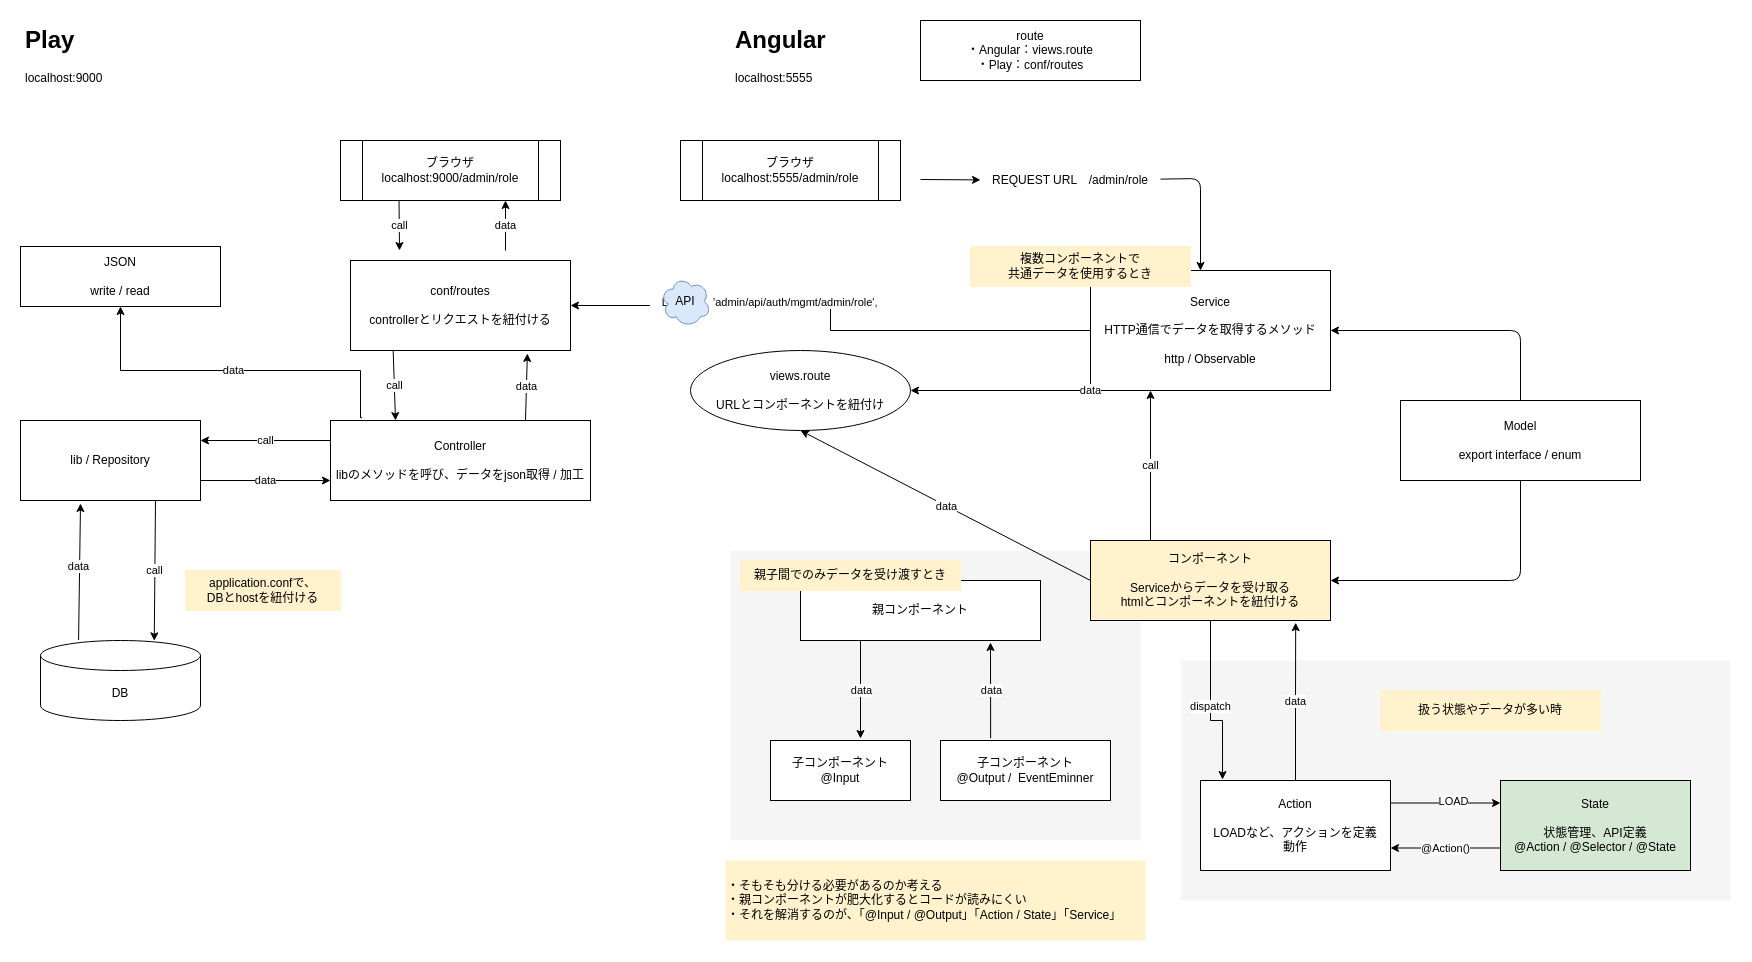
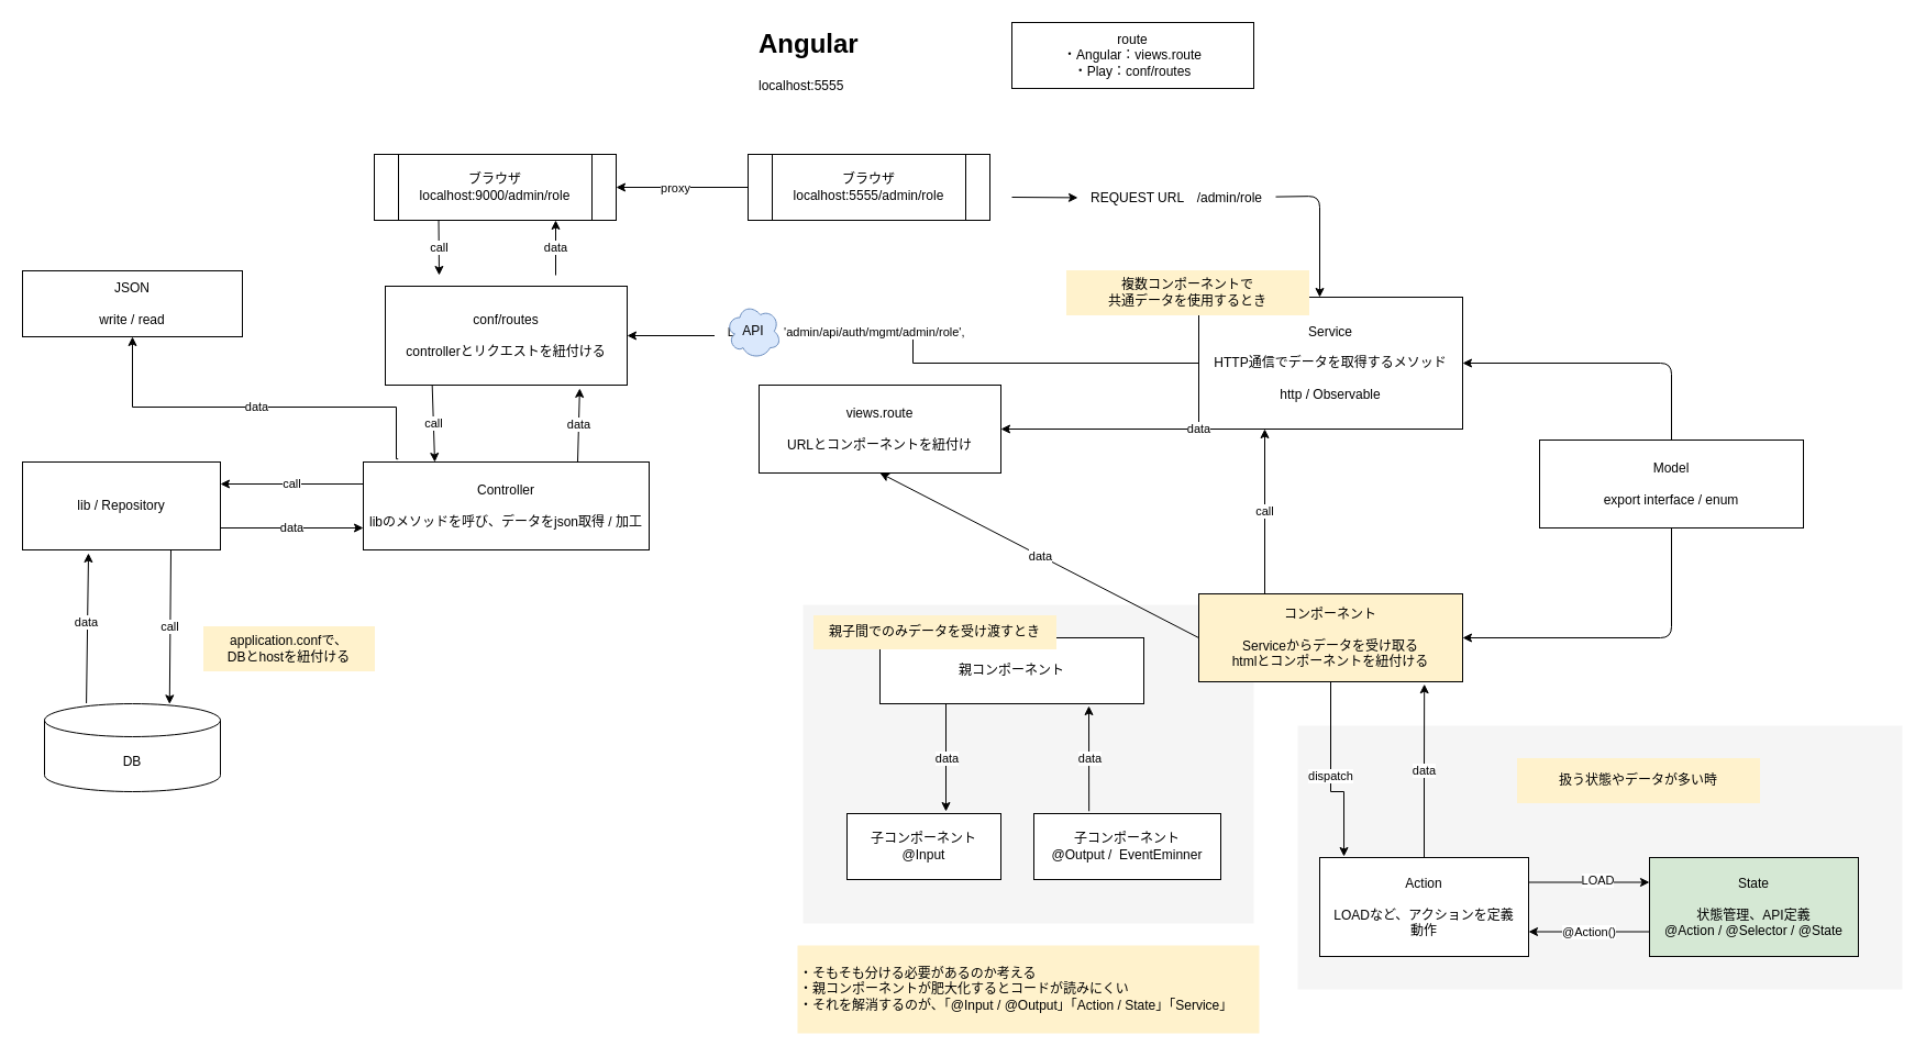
  <mxCell id="0" />
  <mxCell id="1" parent="0" />
  <mxCell id="2" value="" style="rounded=0;whiteSpace=wrap;html=1;fillColor=#f5f5f5;fontColor=#333333;strokeColor=none;" vertex="1" parent="1"><mxGeometry x="730" y="550" width="410" height="290" as="geometry" /></mxCell>
  <mxCell id="3" value="" style="rounded=0;whiteSpace=wrap;html=1;fillColor=#f5f5f5;fontColor=#333333;strokeColor=none;" vertex="1" parent="1"><mxGeometry x="1180" y="660" width="550" height="240" as="geometry" /></mxCell>
- <mxCell id="4" value="&lt;h1&gt;Play&lt;/h1&gt;&lt;p&gt;localhost:9000&lt;/p&gt;" style="text;html=1;strokeColor=none;fillColor=none;spacing=5;spacingTop=-20;whiteSpace=wrap;overflow=hidden;rounded=0;" parent="1" vertex="1"><mxGeometry x="20" y="20" width="190" height="70" as="geometry" /></mxCell>
- <mxCell id="5" value="&lt;h1&gt;Angular&lt;/h1&gt;&lt;p&gt;localhost:5555&lt;/p&gt;" style="text;html=1;strokeColor=none;fillColor=none;spacing=5;spacingTop=-20;whiteSpace=wrap;overflow=hidden;rounded=0;" parent="1" vertex="1"><mxGeometry x="730" y="20" width="190" height="70" as="geometry" /></mxCell>
+ <mxCell id="5" value="&lt;h1&gt;Angular&lt;/h1&gt;&lt;p&gt;localhost:5555&lt;/p&gt;" style="text;html=1;strokeColor=none;fillColor=none;spacing=5;spacingTop=-20;whiteSpace=wrap;overflow=hidden;rounded=0;" parent="1" vertex="1"><mxGeometry x="685" y="20" width="190" height="70" as="geometry" /></mxCell>
  <mxCell id="6" value="ブラウザ&lt;br&gt;localhost:5555/admin/role" style="shape=process;whiteSpace=wrap;html=1;backgroundOutline=1;" parent="1" vertex="1"><mxGeometry x="680" y="140" width="220" height="60" as="geometry" /></mxCell>
  <mxCell id="7" value="" style="endArrow=classic;html=1;" parent="1" source="16" edge="1"><mxGeometry width="50" height="50" relative="1" as="geometry"><mxPoint x="920" y="178" as="sourcePoint" /><mxPoint x="1200" y="270" as="targetPoint" /><Array as="points"><mxPoint x="1200" y="178" /></Array></mxGeometry></mxCell>
  <mxCell id="8" value="dispatch" style="edgeStyle=orthogonalEdgeStyle;rounded=0;orthogonalLoop=1;jettySize=auto;html=1;exitX=0.5;exitY=1;exitDx=0;exitDy=0;entryX=0.116;entryY=-0.011;entryDx=0;entryDy=0;entryPerimeter=0;" edge="1" parent="1" source="9" target="38"><mxGeometry relative="1" as="geometry"><mxPoint x="1270" y="770" as="targetPoint" /><Array as="points"><mxPoint x="1210" y="720" /><mxPoint x="1222" y="720" /></Array></mxGeometry></mxCell>
  <mxCell id="9" value="コンポーネント&lt;br&gt;&lt;br&gt;Serviceからデータを受け取る&lt;br&gt;htmlとコンポーネントを紐付ける" style="rounded=0;whiteSpace=wrap;html=1;fillColor=#fff2cc;" parent="1" vertex="1"><mxGeometry x="1090" y="540" width="240" height="80" as="geometry" /></mxCell>
  <mxCell id="10" value="Model&lt;br&gt;&lt;br&gt;export interface / enum" style="rounded=0;whiteSpace=wrap;html=1;" parent="1" vertex="1"><mxGeometry x="1400" y="400" width="240" height="80" as="geometry" /></mxCell>
  <mxCell id="11" style="edgeStyle=orthogonalEdgeStyle;rounded=0;orthogonalLoop=1;jettySize=auto;html=1;exitX=0;exitY=0.5;exitDx=0;exitDy=0;entryX=1;entryY=0.5;entryDx=0;entryDy=0;" edge="1" parent="1" source="13" target="42"><mxGeometry relative="1" as="geometry"><mxPoint x="560" y="510" as="targetPoint" /></mxGeometry></mxCell>
  <mxCell id="12" value="&lt;div&gt;&amp;nbsp; &amp;nbsp; LOAD:&amp;nbsp; &amp;nbsp; &amp;nbsp; 'admin/api/auth/mgmt/admin/role',&lt;/div&gt;" style="edgeLabel;html=1;align=center;verticalAlign=middle;resizable=0;points=[];fillColor=#D4E1F5;strokeColor=#99CCFF;shadow=1;labelBackgroundColor=#FFFFFF;" vertex="1" connectable="0" parent="11"><mxGeometry x="0.295" y="-4" relative="1" as="geometry"><mxPoint as="offset" /></mxGeometry></mxCell>
  <mxCell id="13" value="Service&lt;br&gt;&lt;br&gt;HTTP通信でデータを取得するメソッド&lt;br&gt;&lt;br&gt;http / Observable" style="rounded=0;whiteSpace=wrap;html=1;" parent="1" vertex="1"><mxGeometry x="1090" y="270" width="240" height="120" as="geometry" /></mxCell>
  <mxCell id="14" value="call" style="endArrow=classic;html=1;entryX=0.25;entryY=1;entryDx=0;entryDy=0;" parent="1" target="13" edge="1"><mxGeometry relative="1" as="geometry"><mxPoint x="1150" y="540" as="sourcePoint" /><mxPoint x="990" y="560" as="targetPoint" /></mxGeometry></mxCell>
  <mxCell id="15" value="data" style="endArrow=classic;html=1;exitX=0.75;exitY=1;exitDx=0;exitDy=0;" parent="1" source="13" target="54" edge="1"><mxGeometry relative="1" as="geometry"><mxPoint x="990" y="600" as="sourcePoint" /><mxPoint x="1230" y="500" as="targetPoint" /></mxGeometry></mxCell>
  <mxCell id="16" value="REQUEST URL　/admin/role" style="text;html=1;strokeColor=none;fillColor=none;align=center;verticalAlign=middle;whiteSpace=wrap;rounded=0;" parent="1" vertex="1"><mxGeometry x="980" y="160" width="180" height="40" as="geometry" /></mxCell>
  <mxCell id="17" value="" style="endArrow=classic;html=1;" parent="1" target="16" edge="1"><mxGeometry width="50" height="50" relative="1" as="geometry"><mxPoint x="920" y="179" as="sourcePoint" /><mxPoint x="1200" y="270" as="targetPoint" /><Array as="points" /></mxGeometry></mxCell>
  <mxCell id="18" value="call" style="edgeStyle=none;rounded=0;orthogonalLoop=1;jettySize=auto;html=1;exitX=0;exitY=0.25;exitDx=0;exitDy=0;entryX=1;entryY=0.25;entryDx=0;entryDy=0;" parent="1" source="21" target="48" edge="1"><mxGeometry relative="1" as="geometry" /></mxCell>
  <mxCell id="19" value="data" style="edgeStyle=none;rounded=0;orthogonalLoop=1;jettySize=auto;html=1;exitX=0.75;exitY=0;exitDx=0;exitDy=0;entryX=0.804;entryY=1.033;entryDx=0;entryDy=0;entryPerimeter=0;" parent="1" source="21" target="42" edge="1"><mxGeometry relative="1" as="geometry"><mxPoint x="524" y="380" as="targetPoint" /></mxGeometry></mxCell>
  <mxCell id="20" value="data" style="edgeStyle=orthogonalEdgeStyle;rounded=0;orthogonalLoop=1;jettySize=auto;html=1;entryX=0.5;entryY=1;entryDx=0;entryDy=0;exitX=0.122;exitY=-0.035;exitDx=0;exitDy=0;exitPerimeter=0;" parent="1" source="21" target="57" edge="1"><mxGeometry relative="1" as="geometry"><mxPoint x="360" y="410" as="sourcePoint" /><Array as="points"><mxPoint x="360" y="417" /><mxPoint x="360" y="370" /><mxPoint x="120" y="370" /></Array></mxGeometry></mxCell>
  <mxCell id="21" value="Controller&lt;br&gt;&lt;br&gt;libのメソッドを呼び、データをjson取得 / 加工" style="rounded=0;whiteSpace=wrap;html=1;" parent="1" vertex="1"><mxGeometry x="330" y="420" width="260" height="80" as="geometry" /></mxCell>
  <mxCell id="22" value="" style="endArrow=classic;html=1;entryX=1;entryY=0.5;entryDx=0;entryDy=0;exitX=0.5;exitY=0;exitDx=0;exitDy=0;" parent="1" source="10" target="13" edge="1"><mxGeometry width="50" height="50" relative="1" as="geometry"><mxPoint x="1440" y="340" as="sourcePoint" /><mxPoint x="1490" y="290" as="targetPoint" /><Array as="points"><mxPoint x="1520" y="330" /></Array></mxGeometry></mxCell>
  <mxCell id="23" value="" style="endArrow=classic;html=1;entryX=1;entryY=0.5;entryDx=0;entryDy=0;exitX=0.5;exitY=1;exitDx=0;exitDy=0;" parent="1" source="10" target="9" edge="1"><mxGeometry width="50" height="50" relative="1" as="geometry"><mxPoint x="1480" y="670" as="sourcePoint" /><mxPoint x="1530" y="620" as="targetPoint" /><Array as="points"><mxPoint x="1520" y="580" /></Array></mxGeometry></mxCell>
  <mxCell id="24" value="親コンポーネント" style="rounded=0;whiteSpace=wrap;html=1;" parent="1" vertex="1"><mxGeometry x="800" y="580" width="240" height="60" as="geometry" /></mxCell>
  <mxCell id="25" value="子コンポーネント&lt;br&gt;@Input" style="rounded=0;whiteSpace=wrap;html=1;" parent="1" vertex="1"><mxGeometry x="770" y="740" width="140" height="60" as="geometry" /></mxCell>
  <mxCell id="26" value="子コンポーネント&lt;br&gt;@Output /&amp;nbsp; EventEminner" style="rounded=0;whiteSpace=wrap;html=1;" parent="1" vertex="1"><mxGeometry x="940" y="740" width="170" height="60" as="geometry" /></mxCell>
  <mxCell id="27" value="" style="endArrow=classic;html=1;exitX=0.25;exitY=1;exitDx=0;exitDy=0;" parent="1" source="24" edge="1"><mxGeometry relative="1" as="geometry"><mxPoint x="740" y="660" as="sourcePoint" /><mxPoint x="860" y="738" as="targetPoint" /></mxGeometry></mxCell>
  <mxCell id="28" value="data" style="edgeLabel;resizable=0;html=1;align=center;verticalAlign=middle;" parent="27" connectable="0" vertex="1"><mxGeometry relative="1" as="geometry" /></mxCell>
  <mxCell id="29" value="" style="endArrow=classic;html=1;exitX=0.295;exitY=-0.037;exitDx=0;exitDy=0;exitPerimeter=0;" parent="1" source="26" edge="1"><mxGeometry relative="1" as="geometry"><mxPoint x="980" y="670" as="sourcePoint" /><mxPoint x="990" y="642" as="targetPoint" /></mxGeometry></mxCell>
  <mxCell id="30" value="data" style="edgeLabel;resizable=0;html=1;align=center;verticalAlign=middle;" parent="29" connectable="0" vertex="1"><mxGeometry relative="1" as="geometry" /></mxCell>
  <mxCell id="31" value="親子間でのみデータを受け渡すとき" style="text;html=1;strokeColor=#FFF2CC;fillColor=#FFF2CC;align=center;verticalAlign=middle;whiteSpace=wrap;rounded=0;" parent="1" vertex="1"><mxGeometry x="740" y="560" width="220" height="30" as="geometry" /></mxCell>
  <mxCell id="32" value="複数コンポーネントで&lt;br&gt;共通データを使用するとき" style="text;html=1;strokeColor=#FFF2CC;fillColor=#FFF2CC;align=center;verticalAlign=middle;whiteSpace=wrap;rounded=0;" parent="1" vertex="1"><mxGeometry x="970" y="246" width="220" height="40" as="geometry" /></mxCell>
  <mxCell id="33" value="@Action()" style="edgeStyle=orthogonalEdgeStyle;rounded=0;orthogonalLoop=1;jettySize=auto;html=1;exitX=0;exitY=0.75;exitDx=0;exitDy=0;entryX=1;entryY=0.75;entryDx=0;entryDy=0;" edge="1" parent="1" source="34" target="38"><mxGeometry relative="1" as="geometry" /></mxCell>
  <mxCell id="34" value="State&lt;br&gt;&lt;br&gt;状態管理、API定義&lt;br&gt;@Action / @Selector / @State&lt;br&gt;" style="rounded=0;whiteSpace=wrap;html=1;fillColor=#d5e8d4;" parent="1" vertex="1"><mxGeometry x="1500" y="780" width="190" height="90" as="geometry" /></mxCell>
  <mxCell id="35" value="data" style="edgeStyle=orthogonalEdgeStyle;rounded=0;orthogonalLoop=1;jettySize=auto;html=1;exitX=0.5;exitY=0;exitDx=0;exitDy=0;entryX=0.855;entryY=1.027;entryDx=0;entryDy=0;entryPerimeter=0;" edge="1" parent="1" source="38" target="9"><mxGeometry relative="1" as="geometry" /></mxCell>
  <mxCell id="36" style="edgeStyle=orthogonalEdgeStyle;rounded=0;orthogonalLoop=1;jettySize=auto;html=1;exitX=1;exitY=0.25;exitDx=0;exitDy=0;entryX=0;entryY=0.25;entryDx=0;entryDy=0;" edge="1" parent="1" source="38" target="34"><mxGeometry relative="1" as="geometry" /></mxCell>
  <mxCell id="37" value="LOAD" style="edgeLabel;html=1;align=center;verticalAlign=middle;resizable=0;points=[];" vertex="1" connectable="0" parent="36"><mxGeometry x="0.122" y="2" relative="1" as="geometry"><mxPoint as="offset" /></mxGeometry></mxCell>
  <mxCell id="38" value="Action&lt;br&gt;&lt;br&gt;LOADなど、アクションを定義&lt;br&gt;動作" style="rounded=0;whiteSpace=wrap;html=1;" parent="1" vertex="1"><mxGeometry x="1200" y="780" width="190" height="90" as="geometry" /></mxCell>
  <mxCell id="39" value="扱う状態やデータが多い時" style="text;html=1;strokeColor=#FFF2CC;fillColor=#FFF2CC;align=center;verticalAlign=middle;whiteSpace=wrap;rounded=0;" parent="1" vertex="1"><mxGeometry x="1380" y="690" width="220" height="40" as="geometry" /></mxCell>
  <mxCell id="40" value="data" style="edgeStyle=none;rounded=0;orthogonalLoop=1;jettySize=auto;html=1;entryX=0.75;entryY=1;entryDx=0;entryDy=0;" parent="1" target="43" edge="1"><mxGeometry relative="1" as="geometry"><mxPoint x="505" y="250" as="sourcePoint" /></mxGeometry></mxCell>
  <mxCell id="41" value="call" style="edgeStyle=none;rounded=0;orthogonalLoop=1;jettySize=auto;html=1;entryX=0.25;entryY=0;entryDx=0;entryDy=0;exitX=0.194;exitY=1.003;exitDx=0;exitDy=0;exitPerimeter=0;" parent="1" source="42" target="21" edge="1"><mxGeometry relative="1" as="geometry"><mxPoint x="395" y="370" as="sourcePoint" /></mxGeometry></mxCell>
  <mxCell id="42" value="conf/routes&lt;br&gt;&lt;br&gt;controllerとリクエストを紐付ける" style="rounded=0;whiteSpace=wrap;html=1;" parent="1" vertex="1"><mxGeometry x="350" y="260" width="220" height="90" as="geometry" /></mxCell>
  <mxCell id="43" value="ブラウザ&lt;br&gt;localhost:9000/admin/role" style="shape=process;whiteSpace=wrap;html=1;backgroundOutline=1;" parent="1" vertex="1"><mxGeometry x="340" y="140" width="220" height="60" as="geometry" /></mxCell>
  <mxCell id="44" value="call" style="endArrow=classic;html=1;exitX=0.266;exitY=1.002;exitDx=0;exitDy=0;exitPerimeter=0;" parent="1" source="43" edge="1"><mxGeometry width="50" height="50" relative="1" as="geometry"><mxPoint x="350" y="300" as="sourcePoint" /><mxPoint x="399" y="250" as="targetPoint" /></mxGeometry></mxCell>
  <mxCell id="45" value="data" style="edgeStyle=none;rounded=0;orthogonalLoop=1;jettySize=auto;html=1;exitX=1;exitY=0.75;exitDx=0;exitDy=0;entryX=0;entryY=0.75;entryDx=0;entryDy=0;" parent="1" source="48" target="21" edge="1"><mxGeometry relative="1" as="geometry" /></mxCell>
  <mxCell id="46" style="edgeStyle=none;rounded=0;orthogonalLoop=1;jettySize=auto;html=1;exitX=0.75;exitY=1;exitDx=0;exitDy=0;entryX=0.711;entryY=0.004;entryDx=0;entryDy=0;entryPerimeter=0;" parent="1" source="48" target="51" edge="1"><mxGeometry relative="1" as="geometry" /></mxCell>
  <mxCell id="47" value="call" style="edgeLabel;html=1;align=center;verticalAlign=middle;resizable=0;points=[];" parent="46" vertex="1" connectable="0"><mxGeometry x="0.002" y="-1" relative="1" as="geometry"><mxPoint as="offset" /></mxGeometry></mxCell>
  <mxCell id="48" value="lib / Repository" style="rounded=0;whiteSpace=wrap;html=1;" parent="1" vertex="1"><mxGeometry x="20" y="420" width="180" height="80" as="geometry" /></mxCell>
  <mxCell id="49" style="edgeStyle=none;rounded=0;orthogonalLoop=1;jettySize=auto;html=1;exitX=0.238;exitY=-0.006;exitDx=0;exitDy=0;exitPerimeter=0;" parent="1" source="51" edge="1"><mxGeometry relative="1" as="geometry"><mxPoint x="80" y="503" as="targetPoint" /></mxGeometry></mxCell>
  <mxCell id="50" value="data" style="edgeLabel;html=1;align=center;verticalAlign=middle;resizable=0;points=[];" parent="49" vertex="1" connectable="0"><mxGeometry x="0.086" y="2" relative="1" as="geometry"><mxPoint as="offset" /></mxGeometry></mxCell>
  <mxCell id="51" value="DB" style="shape=cylinder3;whiteSpace=wrap;html=1;boundedLbl=1;backgroundOutline=1;size=15;rounded=0;" parent="1" vertex="1"><mxGeometry x="40" y="640" width="160" height="80" as="geometry" /></mxCell>
  <mxCell id="52" value="application.confで、&lt;br&gt;DBとhostを紐付ける" style="text;html=1;strokeColor=#FFF2CC;align=center;verticalAlign=middle;whiteSpace=wrap;rounded=0;fillColor=#FFF2CC;" parent="1" vertex="1"><mxGeometry x="185" y="570" width="155" height="40" as="geometry" /></mxCell>
  <mxCell id="53" value="API" style="ellipse;shape=cloud;whiteSpace=wrap;html=1;rounded=0;strokeColor=#6c8ebf;fillColor=#dae8fc;" parent="1" vertex="1"><mxGeometry x="660" y="276" width="50" height="50" as="geometry" /></mxCell>
- <mxCell id="54" value="views.route&lt;br&gt;&lt;br&gt;URLとコンポーネントを紐付け" style="ellipse;whiteSpace=wrap;html=1;" parent="1" vertex="1"><mxGeometry x="690" y="350" width="220" height="80" as="geometry" /></mxCell>
+ <mxCell id="54" value="views.route&lt;br&gt;&lt;br&gt;URLとコンポーネントを紐付け" style="rounded=0;whiteSpace=wrap;html=1;" parent="1" vertex="1"><mxGeometry x="690" y="350" width="220" height="80" as="geometry" /></mxCell>
  <mxCell id="55" value="" style="endArrow=classic;html=1;exitX=0;exitY=0.5;exitDx=0;exitDy=0;entryX=0.5;entryY=1;entryDx=0;entryDy=0;" parent="1" source="9" target="54" edge="1"><mxGeometry relative="1" as="geometry"><mxPoint x="1090" y="580" as="sourcePoint" /><mxPoint x="790" y="200" as="targetPoint" /></mxGeometry></mxCell>
  <mxCell id="56" value="data" style="edgeLabel;resizable=0;html=1;align=center;verticalAlign=middle;" parent="55" connectable="0" vertex="1"><mxGeometry relative="1" as="geometry" /></mxCell>
  <mxCell id="57" value="JSON&lt;br&gt;&lt;br&gt;write / read" style="rounded=0;whiteSpace=wrap;html=1;" parent="1" vertex="1"><mxGeometry x="20" y="246" width="200" height="60" as="geometry" /></mxCell>
  <mxCell id="58" value="route&lt;br&gt;・Angular：views.route&lt;br&gt;・Play：conf/routes" style="rounded=0;whiteSpace=wrap;html=1;" vertex="1" parent="1"><mxGeometry x="920" y="20" width="220" height="60" as="geometry" /></mxCell>
+ <mxCell id="59" value="" style="endArrow=classic;html=1;exitX=0;exitY=0.5;exitDx=0;exitDy=0;entryX=1;entryY=0.5;entryDx=0;entryDy=0;" edge="1" parent="1" source="6" target="43"><mxGeometry width="50" height="50" relative="1" as="geometry"><mxPoint x="590" y="140" as="sourcePoint" /><mxPoint x="640" y="90" as="targetPoint" /></mxGeometry></mxCell>
+ <mxCell id="60" value="proxy" style="edgeLabel;html=1;align=center;verticalAlign=middle;resizable=0;points=[];" vertex="1" connectable="0" parent="59"><mxGeometry x="0.117" relative="1" as="geometry"><mxPoint as="offset" /></mxGeometry></mxCell>
  <mxCell id="61" value="・そもそも分ける必要があるのか考える&lt;br&gt;・親コンポーネントが肥大化するとコードが読みにくい&lt;br&gt;・それを解消するのが、「@Input / @Output」「Action / State」「Service」" style="text;html=1;strokeColor=none;fillColor=#FFF2CC;align=left;verticalAlign=middle;whiteSpace=wrap;rounded=0;labelBackgroundColor=#FFF2CC;" vertex="1" parent="1"><mxGeometry x="725" y="860" width="420" height="80" as="geometry" /></mxCell>
